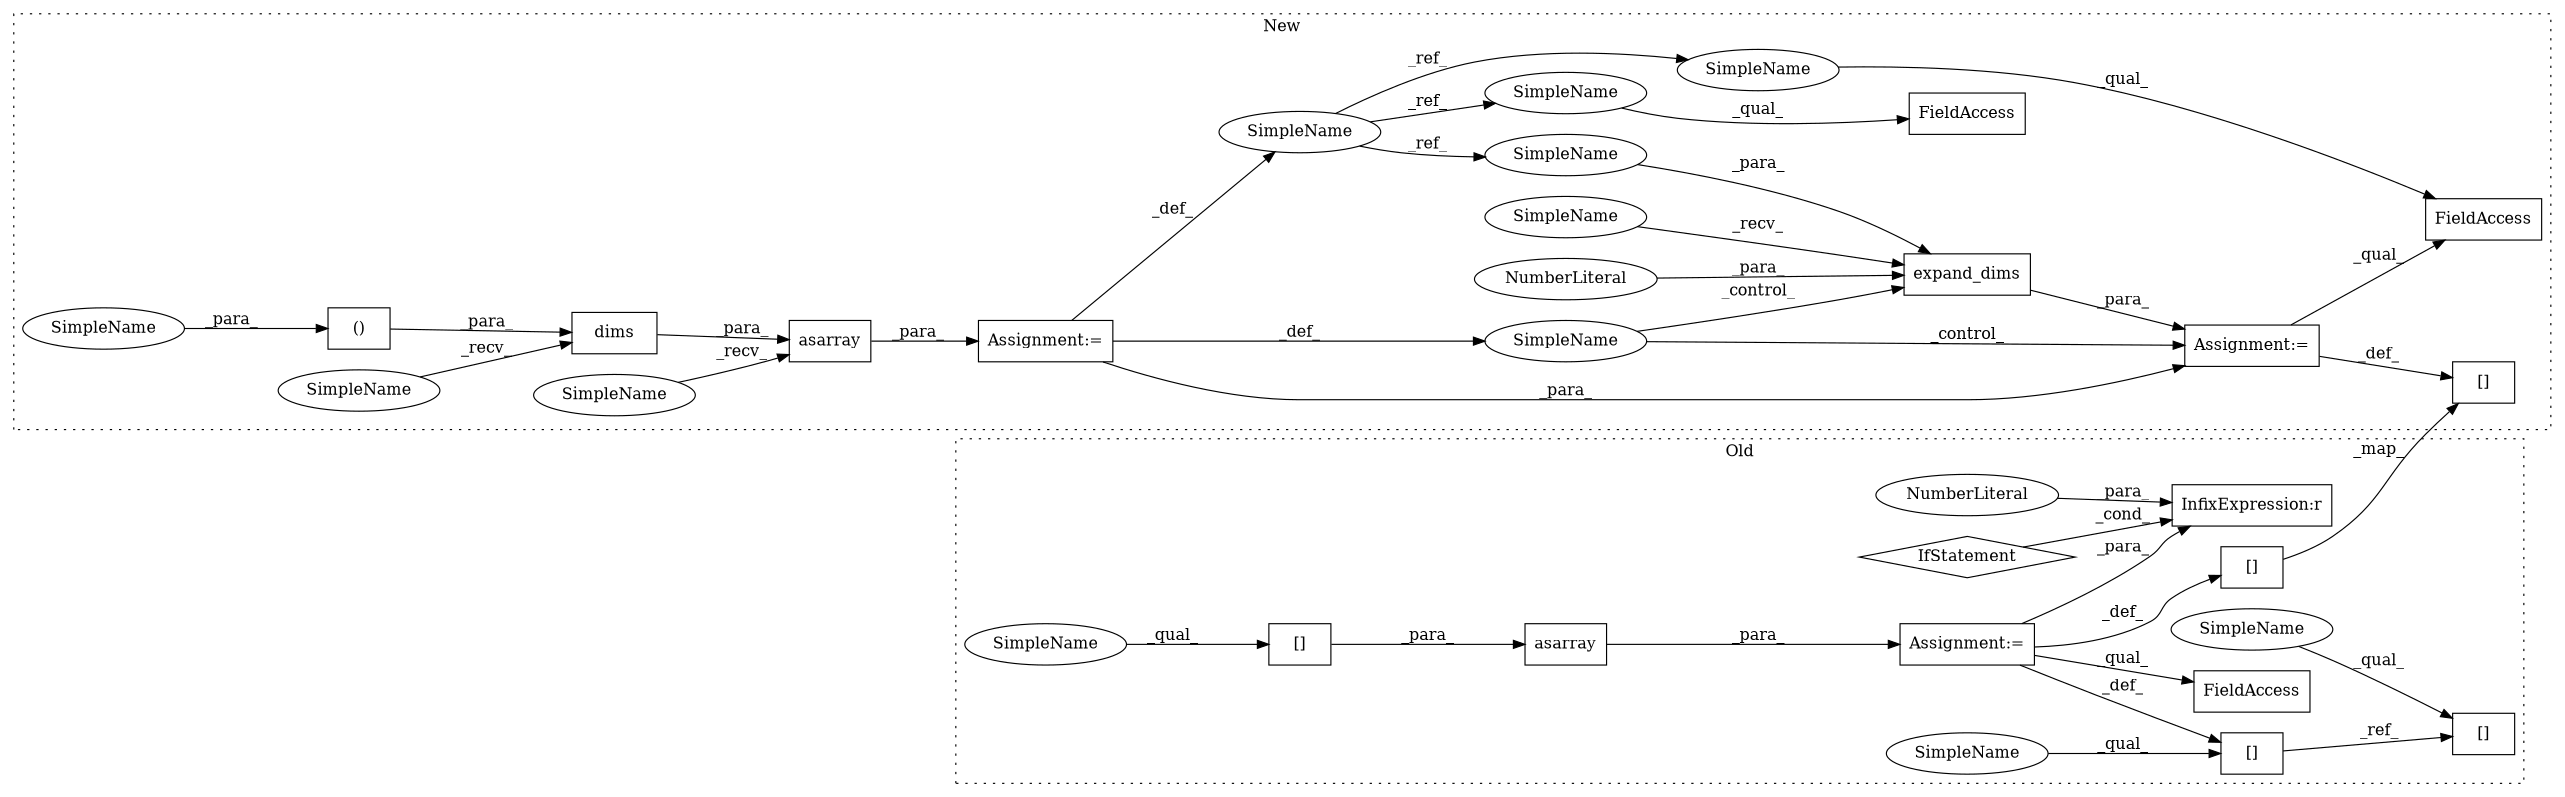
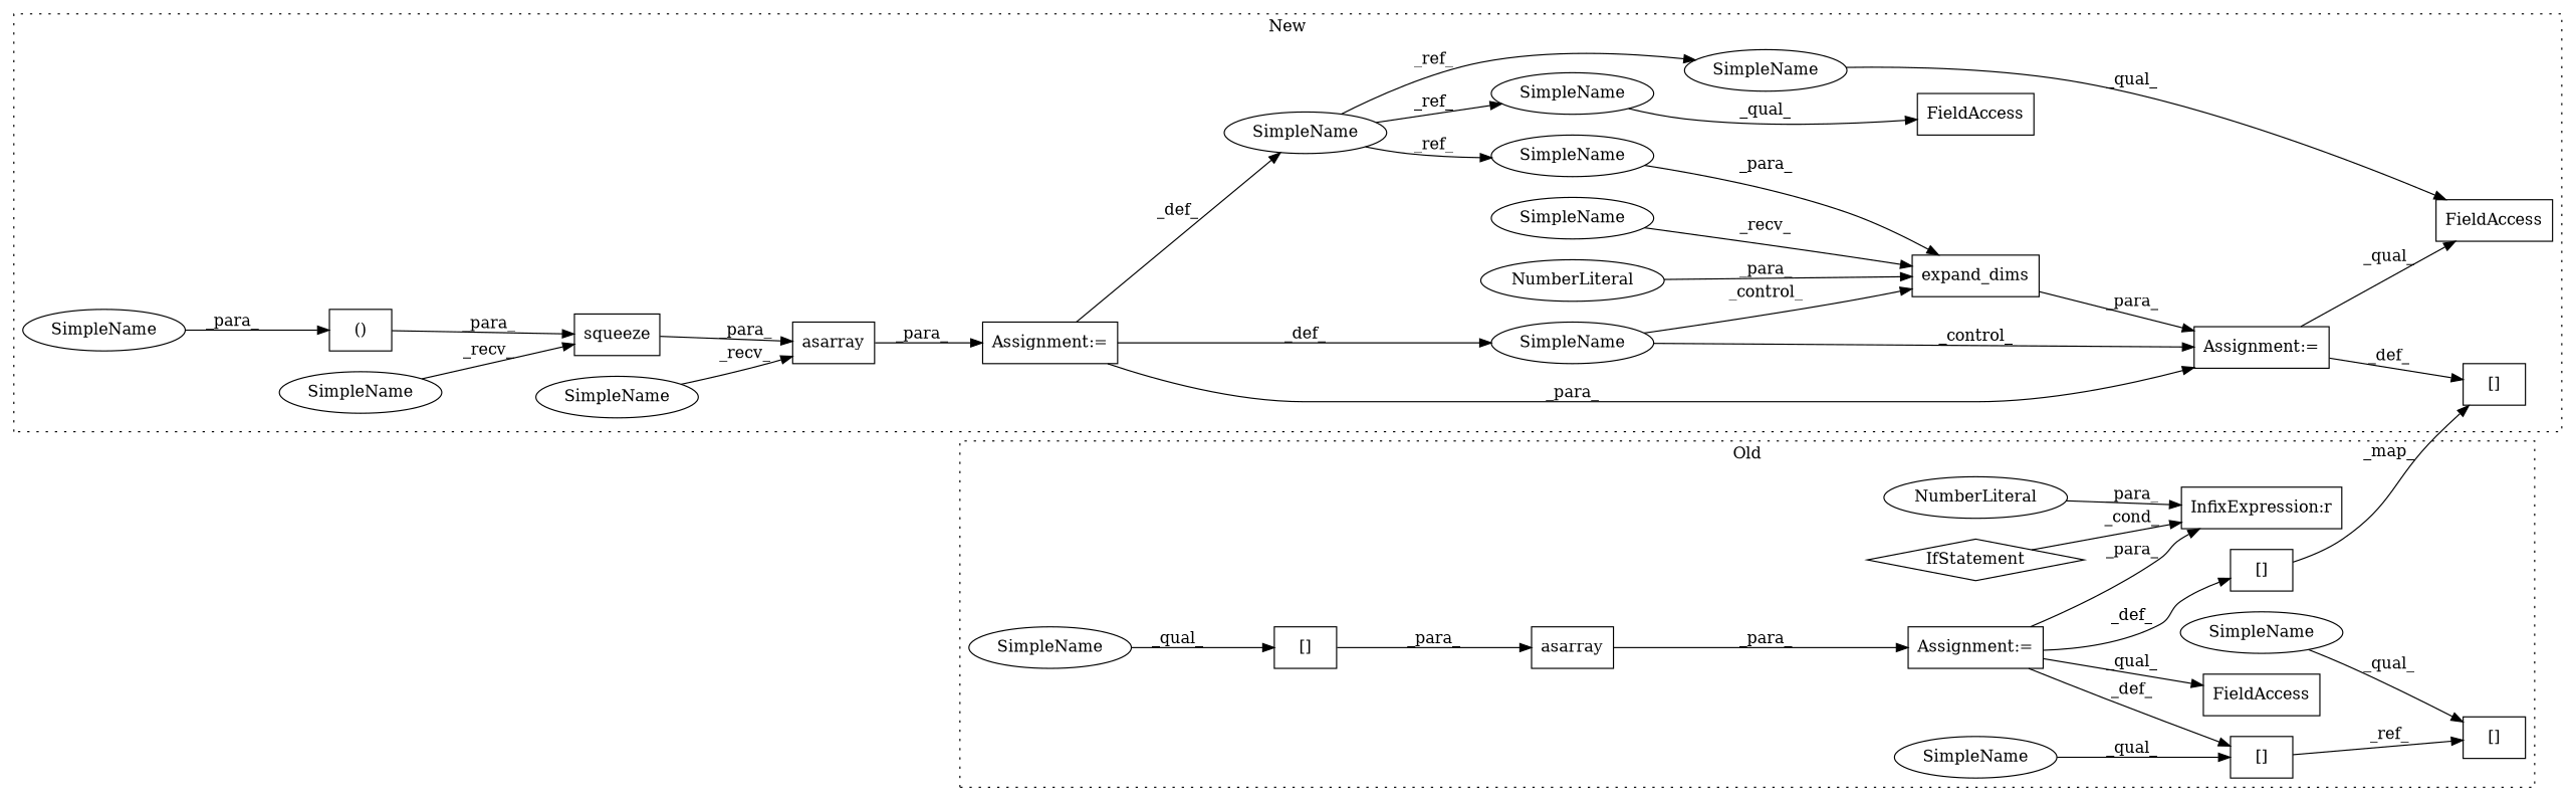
  digraph {
    fontname="DejaVu Serif"
    rankdir=LR
    node [a=42 fontname="DejaVu Serif" l=1 s=2914 shape=box]
    edge [fontname="DejaVu Serif"]
    n1 [a=25 l="4,2" label=IfStatement s="3242,3264" shape=diamond]
    n2 [a=27 l=3 label="InfixExpression:r" s=3260]
    n3 [a=7 label="Assignment:=" s=2829]
    n4 [a=22 l=18 label=FieldAccess s=3427]
    n5 [a=2 l="13,1" label="[]" s="3384,3398"]
    n6 [a=32 l="8,1" label=asarray s="2836,2853"]
    n7 [a=2 l="7,1" label="[]" s="2820,2828"]
    n8 [a=34 label=NumberLiteral s=3263 shape=ellipse]
    n9 [a=2 l="7,1" label="[]" s="2844,2852"]
    n10 [a=2 l="7,1" label="[]" s="3246,3254"]
    n11 [l=6 label=SimpleName s=3246 shape=ellipse]
    n12 [l=6 label=SimpleName s=2844 shape=ellipse]
    n13 [l=6 label=SimpleName s=2820 shape=ellipse]
-   n14 [a=32 l="8,1" label=dims s="2883,2947"]
+   n14 [a=32 l="8,1" label=squeeze s="2883,2947"]
    n15 [a=7 label="Assignment:=" s=2862]
    n16 [a=2 l="13,1" label="[]" s="3492,3506"]
    n17 [a=32 l="8,1" label=asarray s="2869,2948"]
    n18 [a=106 l=31 label="()"]
    n19 [a=32 l="12,1" label=expand_dims s="3404,3429"]
    n20 [a=34 label=NumberLiteral s=3428 shape=ellipse]
    n21 [l=11 label=SimpleName s=2851 shape=ellipse]
    n22 [a=22 l=16 label=FieldAccess s=3347]
    n23 [a=22 l=17 label=FieldAccess s=3535]
    n24 [label=SimpleName shape=ellipse l="" s=""]
    n25 [a=7 label="Assignment:=" s=3397]
    n26 [l=8 label=SimpleName shape=ellipse]
    n27 [l=5 label=SimpleName s=2877 shape=ellipse]
    n28 [l=5 label=SimpleName s=2863 shape=ellipse]
    n29 [l=5 label=SimpleName s=3398 shape=ellipse]
    n30 [l=11 label=SimpleName s=3347 shape=ellipse]
    n31 [l=11 label=SimpleName s=3535 shape=ellipse]
    n32 [l=11 label=SimpleName s=3416 shape=ellipse]
    subgraph cluster_1 {
      label=Old
      style=dotted
      n1
      n2
      n3
      n4
      n5
      n6
      n7
      n8
      n9
      n10
      n11
      n12
      n13
    }
    subgraph cluster_2 {
      label=New
      style=dotted
      n14
      n15
      n16
      n17
      n18
      n19
      n20
      n21
      n22
      n23
      n24
      n25
      n26
      n27
      n28
      n29
      n30
      n31
      n32
    }
    n1 -> n2 [label=_cond_]
    n3 -> n2 [label=_para_]
    n3 -> n4 [label=_qual_]
    n3 -> n5 [label=_def_]
    n3 -> n7 [label=_def_]
    n5 -> n16 [label=_map_]
    n6 -> n3 [label=_para_]
    n7 -> n10 [label=_ref_]
    n8 -> n2 [label=_para_]
    n9 -> n6 [label=_para_]
    n11 -> n10 [label=_qual_]
    n12 -> n9 [label=_qual_]
    n13 -> n7 [label=_qual_]
    n14 -> n17 [label=_para_]
    n15 -> n21 [label=_def_]
    n15 -> n24 [label=_def_]
    n15 -> n25 [label=_para_]
    n17 -> n15 [label=_para_]
    n18 -> n14 [label=_para_]
    n19 -> n25 [label=_para_]
    n20 -> n19 [label=_para_]
    n21 -> n30 [label=_ref_]
    n21 -> n31 [label=_ref_]
    n21 -> n32 [label=_ref_]
    n24 -> n19 [label=_control_]
    n24 -> n25 [label=_control_]
    n25 -> n16 [label=_def_]
    n25 -> n23 [label=_qual_]
    n26 -> n18 [label=_para_]
    n27 -> n14 [label=_recv_]
    n28 -> n17 [label=_recv_]
    n29 -> n19 [label=_recv_]
    n30 -> n22 [label=_qual_]
    n31 -> n23 [label=_qual_]
    n32 -> n19 [label=_para_]
  }
